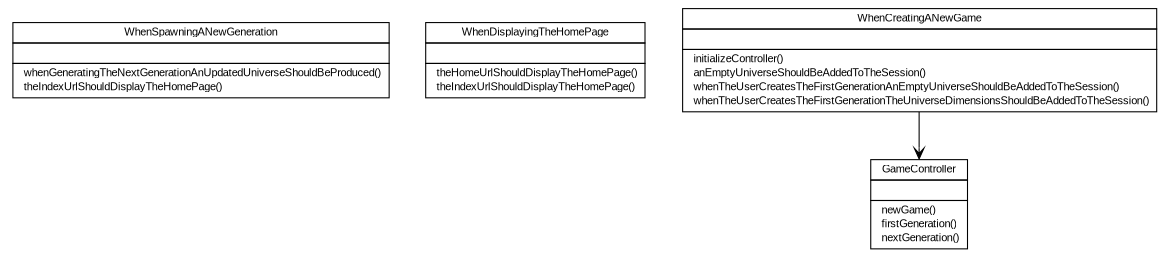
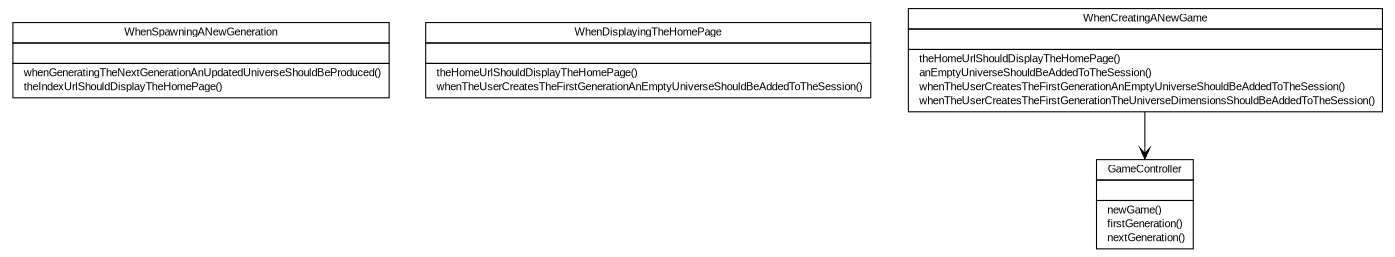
  digraph {
    node [fontcolor=black fontname=arial fontsize=10.0 shape=plaintext]
    n1 [label=<<table border="0" cellborder="1" cellspacing="0" cellpadding="2" port="p" href="./WhenSpawningANewGeneration.html"> 		<tr><td><table border="0" cellspacing="0" cellpadding="1"> 			<tr><td> WhenSpawningANewGeneration </td></tr> 		</table></td></tr> 		<tr><td><table border="0" cellspacing="0" cellpadding="1"> 			<tr><td align="left">  </td></tr> 		</table></td></tr> 		<tr><td><table border="0" cellspacing="0" cellpadding="1"> 			<tr><td align="left">  whenGeneratingTheNextGenerationAnUpdatedUniverseShouldBeProduced() </td></tr> 			<tr><td align="left">  theIndexUrlShouldDisplayTheHomePage() </td></tr> 		</table></td></tr> 		</table>>]
-   n2 [label=<<table border="0" cellborder="1" cellspacing="0" cellpadding="2" port="p" href="./WhenDisplayingTheHomePage.html"> 		<tr><td><table border="0" cellspacing="0" cellpadding="1"> 			<tr><td> WhenDisplayingTheHomePage </td></tr> 		</table></td></tr> 		<tr><td><table border="0" cellspacing="0" cellpadding="1"> 			<tr><td align="left">  </td></tr> 		</table></td></tr> 		<tr><td><table border="0" cellspacing="0" cellpadding="1"> 			<tr><td align="left">  theHomeUrlShouldDisplayTheHomePage() </td></tr> 			<tr><td align="left">  theIndexUrlShouldDisplayTheHomePage() </td></tr> 		</table></td></tr> 		</table>>]
-   n3 [label=<<table border="0" cellborder="1" cellspacing="0" cellpadding="2" port="p" href="./WhenCreatingANewGame.html"> 		<tr><td><table border="0" cellspacing="0" cellpadding="1"> 			<tr><td> WhenCreatingANewGame </td></tr> 		</table></td></tr> 		<tr><td><table border="0" cellspacing="0" cellpadding="1"> 			<tr><td align="left">  </td></tr> 		</table></td></tr> 		<tr><td><table border="0" cellspacing="0" cellpadding="1"> 			<tr><td align="left">  initializeController() </td></tr> 			<tr><td align="left">  anEmptyUniverseShouldBeAddedToTheSession() </td></tr> 			<tr><td align="left">  whenTheUserCreatesTheFirstGenerationAnEmptyUniverseShouldBeAddedToTheSession() </td></tr> 			<tr><td align="left">  whenTheUserCreatesTheFirstGenerationTheUniverseDimensionsShouldBeAddedToTheSession() </td></tr> 		</table></td></tr> 		</table>>]
+   n2 [label=<<table border="0" cellborder="1" cellspacing="0" cellpadding="2" port="p" href="./WhenDisplayingTheHomePage.html"> 		<tr><td><table border="0" cellspacing="0" cellpadding="1"> 			<tr><td> WhenDisplayingTheHomePage </td></tr> 		</table></td></tr> 		<tr><td><table border="0" cellspacing="0" cellpadding="1"> 			<tr><td align="left">  </td></tr> 		</table></td></tr> 		<tr><td><table border="0" cellspacing="0" cellpadding="1"> 			<tr><td align="left">  theHomeUrlShouldDisplayTheHomePage() </td></tr> 			<tr><td align="left">  whenTheUserCreatesTheFirstGenerationAnEmptyUniverseShouldBeAddedToTheSession() </td></tr> 		</table></td></tr> 		</table>>]
+   n3 [label=<<table border="0" cellborder="1" cellspacing="0" cellpadding="2" port="p" href="./WhenCreatingANewGame.html"> 		<tr><td><table border="0" cellspacing="0" cellpadding="1"> 			<tr><td> WhenCreatingANewGame </td></tr> 		</table></td></tr> 		<tr><td><table border="0" cellspacing="0" cellpadding="1"> 			<tr><td align="left">  </td></tr> 		</table></td></tr> 		<tr><td><table border="0" cellspacing="0" cellpadding="1"> 			<tr><td align="left">  theHomeUrlShouldDisplayTheHomePage() </td></tr> 			<tr><td align="left">  anEmptyUniverseShouldBeAddedToTheSession() </td></tr> 			<tr><td align="left">  whenTheUserCreatesTheFirstGenerationAnEmptyUniverseShouldBeAddedToTheSession() </td></tr> 			<tr><td align="left">  whenTheUserCreatesTheFirstGenerationTheUniverseDimensionsShouldBeAddedToTheSession() </td></tr> 		</table></td></tr> 		</table>>]
    n4 [label=<<table border="0" cellborder="1" cellspacing="0" cellpadding="2" port="p" href="http://java.sun.com/j2se/1.4.2/docs/api/com/wakaleo/gameoflife/webtests/controllers/GameController.html"> 		<tr><td><table border="0" cellspacing="0" cellpadding="1"> 			<tr><td> GameController </td></tr> 		</table></td></tr> 		<tr><td><table border="0" cellspacing="0" cellpadding="1"> 			<tr><td align="left">  </td></tr> 		</table></td></tr> 		<tr><td><table border="0" cellspacing="0" cellpadding="1"> 			<tr><td align="left">  newGame() </td></tr> 			<tr><td align="left">  firstGeneration() </td></tr> 			<tr><td align="left">  nextGeneration() </td></tr> 		</table></td></tr> 		</table>>]
    n3 -> n4 [arrowhead=open color=black fontcolor=black fontname=arial fontsize=10.0 headport=p labelfontname=arial labelfontsize=10 tailport=p]
  }
